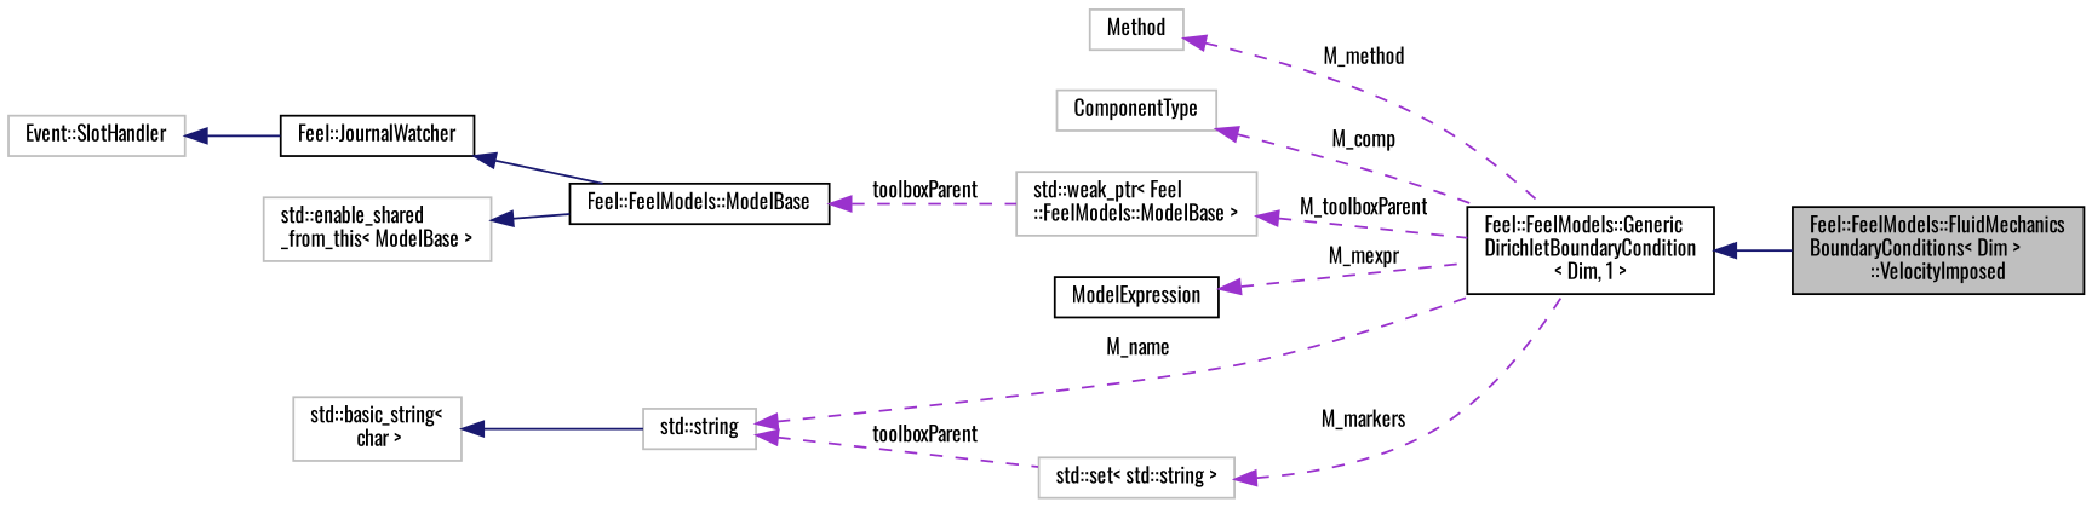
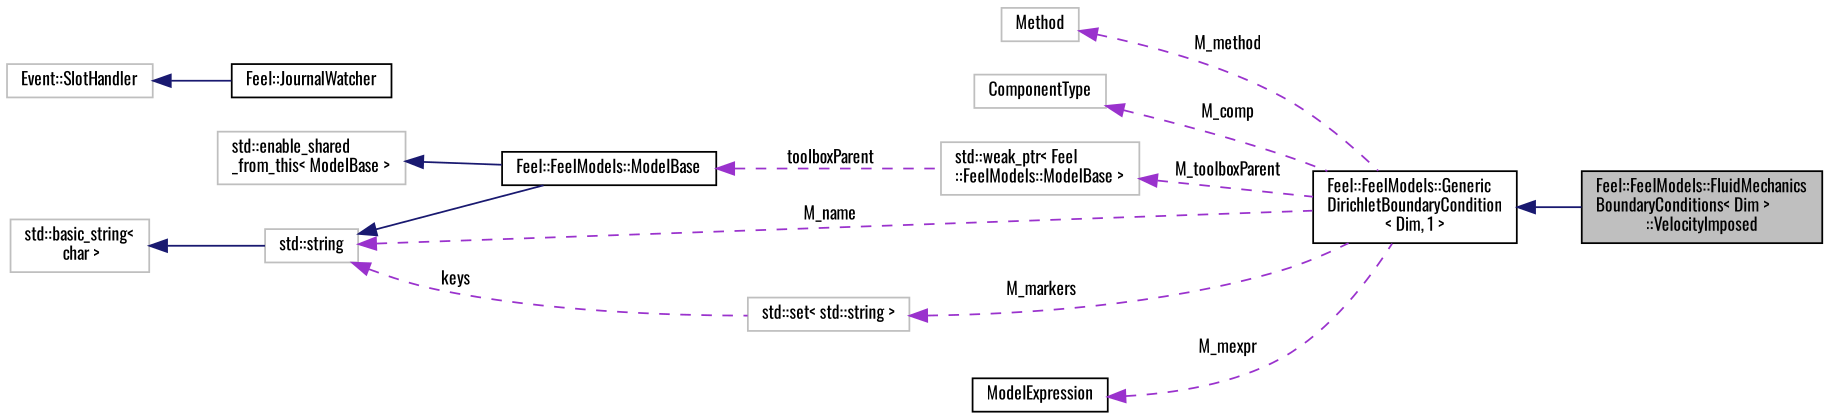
  digraph {
    fontname=Oswald
    rankdir=LR
    node [color=grey75 fillcolor=white fontname=Oswald fontsize=10 shape=record style=filled]
    edge [color=darkorchid3 dir=back fontname=Oswald fontsize=10 labelfontname=Helvetica labelfontsize=10 style=dashed]
    n1 [color=black fillcolor=grey75 fontcolor=black height=0.2 label="Feel::FeelModels::FluidMechanics\lBoundaryConditions\< Dim \>\l::VelocityImposed" width=0.4]
    n2 [color=black height=0.2 label="Feel::FeelModels::Generic\lDirichletBoundaryCondition\l\< Dim, 1 \>" width=0.4]
    n3 [height=0.2 label=Method width=0.4]
    n4 [height=0.2 label=ComponentType width=0.4]
    n5 [height=0.2 label="std::weak_ptr\< Feel\l::FeelModels::ModelBase \>" width=0.4]
    n6 [color=black height=0.2 label="Feel::FeelModels::ModelBase" width=0.4]
    n7 [color=black height=0.2 label="Feel::JournalWatcher" width=0.4]
    n8 [height=0.2 label="Event::SlotHandler" width=0.4]
    n9 [height=0.2 label="std::enable_shared\l_from_this\< ModelBase \>" width=0.4]
    n10 [color=black height=0.2 label=ModelExpression width=0.4]
    n11 [height=0.2 label="std::set\< std::string \>" width=0.4]
    n12 [height=0.2 label="std::string" width=0.4]
    n13 [height=0.2 label="std::basic_string\<\l char \>" width=0.4]
    n2 -> n1 [color=midnightblue style=solid]
    n3 -> n2 [label=" M_method"]
    n4 -> n2 [label=" M_comp"]
    n5 -> n2 [label=" M_toolboxParent"]
    n6 -> n5 [label=" toolboxParent"]
-   n7 -> n6 [color=midnightblue style=solid]
+   n12 -> n6 [color=midnightblue style=solid]
    n8 -> n7 [color=midnightblue style=solid]
    n9 -> n6 [color=midnightblue style=solid]
    n10 -> n2 [label=" M_mexpr"]
    n11 -> n2 [label=" M_markers"]
    n12 -> n2 [label=" M_name"]
-   n12 -> n11 [label=" toolboxParent"]
+   n12 -> n11 [label=" keys"]
    n13 -> n12 [color=midnightblue style=solid]
  }
